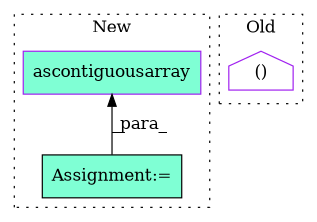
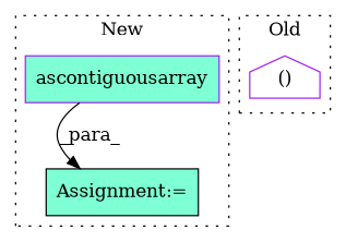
  digraph {
    node [shape=box style=filled fillcolor=aquamarine color=purple]
    n1 [a=32 l="18,1" label=ascontiguousarray s="2150,2175"]
    n2 [a=7 l=2 label="Assignment:=" s=2296 color=black]
    n3 [a=106 l=47 label="()" s=2166 shape=house fillcolor=white]
    subgraph cluster_1 {
      label=New
      style=dotted
      n1
      n2
    }
    subgraph cluster_2 {
      label=Old
      style=dotted
      n3
    }
-   n2 -> n1 [label=_para_ style=solid]
+   n1 -> n2 [label=_para_ style=solid]
  }
